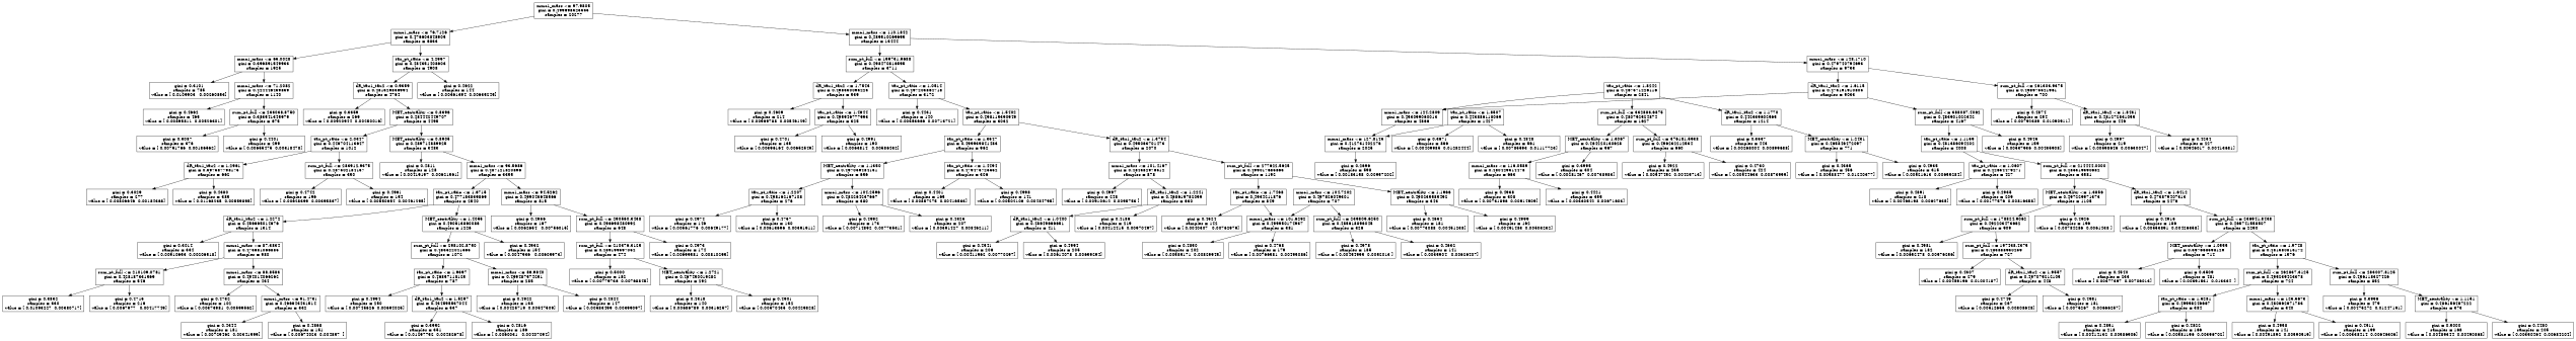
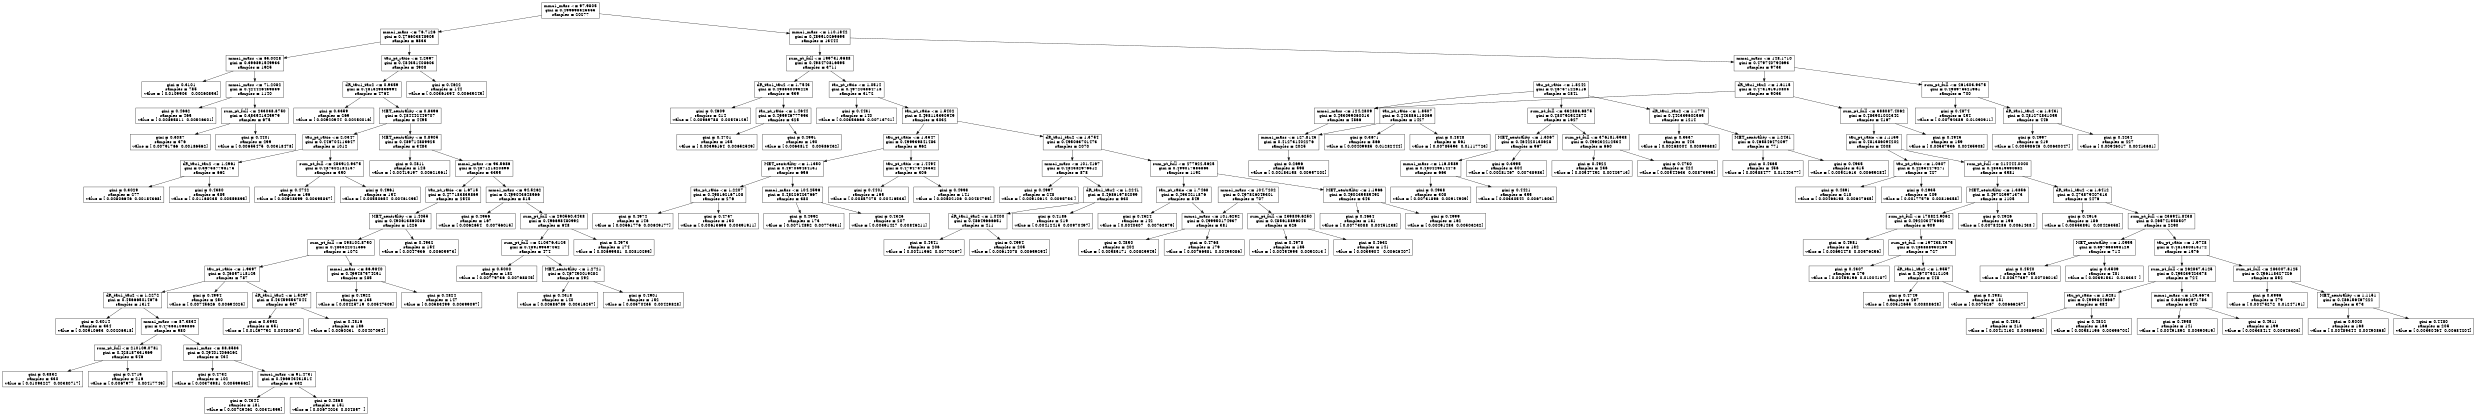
  digraph {
    node [shape=box]
    n1 [label="mmc1_mass <= 97.9805\ngini = 0.499698325355\nsamples = 20277"]
    n2 [label="mmc1_mass <= 76.7126\ngini = 0.476603848905\nsamples = 6833"]
    n3 [label="mmc1_mass <= 110.1842\ngini = 0.489510269695\nsamples = 13444"]
    n4 [label="mmc1_mass <= 65.0028\ngini = 0.396891549933\nsamples = 1925"]
    n5 [label="tau_pt_ratio <= 4.2997\ngini = 0.484351408603\nsamples = 4908"]
    n6 [label="sum_pt_full <= 199731.9688\ngini = 0.498470816595\nsamples = 3711"]
    n7 [label="mmc1_mass <= 148.1710\ngini = 0.479740794693\nsamples = 9733"]
    n8 [label="gini = 0.3101\nsamples = 785\nvalue = [ 0.0109903   0.00260853]"]
    n9 [label="mmc1_mass <= 71.2082\ngini = 0.424446439839\nsamples = 1140"]
    n10 [label="dR_tau1_tau2 <= 0.9359\ngini = 0.481329836994\nsamples = 4764"]
    n11 [label="gini = 0.4622\nsamples = 144\nvalue = [ 0.00361394  0.00635245]"]
    n12 [label="gini = 0.4662\nsamples = 465\nvalue = [ 0.00895811  0.00526301]"]
    n13 [label="sum_pt_full <= 233038.8750\ngini = 0.383541345979\nsamples = 675"]
    n14 [label="gini = 0.3087\nsamples = 376\nvalue = [ 0.00791766  0.00186562]"]
    n15 [label="gini = 0.4401\nsamples = 299\nvalue = [ 0.00655475  0.00318478]"]
    n16 [label="gini = 0.3359\nsamples = 269\nvalue = [ 0.00920944  0.00250016]"]
    n17 [label="MET_centrality <= 0.8396\ngini = 0.484442449707\nsamples = 4495"]
    n18 [label="tau_pt_ratio <= 2.0347\ngini = 0.446704113647\nsamples = 1012"]
    n19 [label="MET_centrality <= 0.8905\ngini = 0.489714889925\nsamples = 3483"]
    n20 [label="dR_tau1_tau2 <= 1.2961\ngini = 0.397587798175\nsamples = 662"]
    n21 [label="sum_pt_full <= 283912.9375\ngini = 0.487502184137\nsamples = 350"]
    n22 [label="gini = 0.4811\nsamples = 128\nvalue = [ 0.00419197  0.00621561]"]
    n23 [label="mmc1_mass <= 93.5686\ngini = 0.487121820896\nsamples = 3355"]
    n24 [label="gini = 0.3029\nsamples = 277\nvalue = [ 0.00806646  0.00184368]"]
    n25 [label="gini = 0.4380\nsamples = 385\nvalue = [ 0.01168235  0.00559895]"]
    n26 [label="gini = 0.4742\nsamples = 196\nvalue = [ 0.00628399  0.00395837]"]
    n27 [label="gini = 0.4961\nsamples = 154\nvalue = [ 0.00550654  0.00461295]"]
    n28 [label="tau_pt_ratio <= 1.6715\ngini = 0.477183839869\nsamples = 2540"]
    n29 [label="mmc1_mass <= 94.5262\ngini = 0.499043648566\nsamples = 815"]
    n30 [label="dR_tau1_tau2 <= 1.2272\ngini = 0.456665014676\nsamples = 1314"]
    n31 [label="MET_centrality <= 1.4055\ngini = 0.490613860086\nsamples = 1226"]
    n32 [label="gini = 0.4956\nsamples = 167\nvalue = [ 0.0062654   0.00756015]"]
    n33 [label="sum_pt_full <= 290560.3438\ngini = 0.496698480992\nsamples = 648"]
    n34 [label="gini = 0.3014\nsamples = 334\nvalue = [ 0.00910653  0.00206518]"]
    n35 [label="mmc1_mass <= 87.3834\ngini = 0.473681066885\nsamples = 980"]
    n36 [label="sum_pt_full <= 298102.8750\ngini = 0.483522041565\nsamples = 1072"]
    n37 [label="gini = 0.4932\nsamples = 154\nvalue = [ 0.0047936   0.00605973]"]
    n38 [label="sum_pt_full <= 210109.0781\ngini = 0.428187331569\nsamples = 546"]
    n39 [label="mmc1_mass <= 88.8583\ngini = 0.494014066262\nsamples = 434"]
    n40 [label="gini = 0.3832\nsamples = 330\nvalue = [ 0.01093227  0.00380717]"]
    n41 [label="gini = 0.4715\nsamples = 216\nvalue = [ 0.0067977   0.00417749]"]
    n42 [label="gini = 0.4732\nsamples = 102\nvalue = [ 0.00373981  0.00599562]"]
    n43 [label="mmc1_mass <= 91.4731\ngini = 0.466643431514\nsamples = 332"]
    n44 [label="gini = 0.4344\nsamples = 181\nvalue = [ 0.00729462  0.00341599]"]
    n45 [label="gini = 0.4868\nsamples = 151\nvalue = [ 0.00674023  0.004857  ]"]
    n46 [label="tau_pt_ratio <= 1.9397\ngini = 0.46857118125\nsamples = 787"]
    n47 [label="mmc1_mass <= 86.9840\ngini = 0.499487574251\nsamples = 285"]
    n48 [label="gini = 0.4994\nsamples = 250\nvalue = [ 0.00745626  0.00694025]"]
    n49 [label="dR_tau1_tau2 <= 1.5297\ngini = 0.434595537044\nsamples = 537"]
    n50 [label="gini = 0.4922\nsamples = 138\nvalue = [ 0.00425719  0.00547509]"]
    n51 [label="gini = 0.4824\nsamples = 147\nvalue = [ 0.00583499  0.00399097]"]
    n52 [label="gini = 0.3952\nsamples = 351\nvalue = [ 0.01297752  0.00482678]"]
    n53 [label="gini = 0.4816\nsamples = 186\nvalue = [ 0.0060031   0.00407094]"]
    n54 [label="sum_pt_full <= 210376.3125\ngini = 0.489199597052\nsamples = 474"]
    n55 [label="gini = 0.4973\nsamples = 174\nvalue = [ 0.00699581  0.00810295]"]
    n56 [label="gini = 0.5000\nsamples = 182\nvalue = [ 0.00779736  0.00768845]"]
    n57 [label="MET_centrality <= 1.2721\ngini = 0.467450019282\nsamples = 292"]
    n58 [label="gini = 0.4318\nsamples = 140\nvalue = [ 0.00686789  0.00316257]"]
    n59 [label="gini = 0.4901\nsamples = 152\nvalue = [ 0.00570435  0.00429828]"]
    n60 [label="dR_tau1_tau2 <= 1.7543\ngini = 0.498330093223\nsamples = 539"]
    n61 [label="tau_pt_ratio <= 1.0514\ngini = 0.497203864718\nsamples = 3172"]
    n62 [label="dR_tau1_tau2 <= 1.6115\ngini = 0.473191910805\nsamples = 9033"]
    n63 [label="sum_pt_full <= 261303.9375\ngini = 0.498975521961\nsamples = 700"]
    n64 [label="gini = 0.4609\nsamples = 214\nvalue = [ 0.00969788  0.00546129]"]
    n65 [label="tau_pt_ratio <= 1.4644\ngini = 0.495946777993\nsamples = 325"]
    n66 [label="gini = 0.4431\nsamples = 140\nvalue = [ 0.00353666  0.00713721]"]
    n67 [label="tau_pt_ratio <= 1.5402\ngini = 0.498115390949\nsamples = 3032"]
    n68 [label="gini = 0.4701\nsamples = 135\nvalue = [ 0.00396164  0.00652549]"]
    n69 [label="gini = 0.4991\nsamples = 190\nvalue = [ 0.0063814   0.00586432]"]
    n70 [label="tau_pt_ratio <= 1.3547\ngini = 0.499939841483\nsamples = 962"]
    n71 [label="dR_tau1_tau2 <= 1.3754\ngini = 0.495063701473\nsamples = 2070"]
    n72 [label="MET_centrality <= 1.1350\ngini = 0.497059484131\nsamples = 656"]
    n73 [label="tau_pt_ratio <= 1.4494\ngini = 0.479473725552\nsamples = 306"]
    n74 [label="mmc1_mass <= 101.4167\ngini = 0.484382976512\nsamples = 878"]
    n75 [label="sum_pt_full <= 277622.5625\ngini = 0.499017685863\nsamples = 1192"]
    n76 [label="tau_pt_ratio <= 1.2207\ngini = 0.498162167108\nsamples = 276"]
    n77 [label="mmc1_mass <= 104.2596\ngini = 0.482264237667\nsamples = 380"]
    n78 [label="gini = 0.4401\nsamples = 165\nvalue = [ 0.00857275  0.00416533]"]
    n79 [label="gini = 0.4998\nsamples = 141\nvalue = [ 0.00502106  0.00484795]"]
    n80 [label="gini = 0.4974\nsamples = 146\nvalue = [ 0.00561776  0.00649177]"]
    n81 [label="gini = 0.4757\nsamples = 130\nvalue = [ 0.00613696  0.00391911]"]
    n82 [label="gini = 0.4992\nsamples = 173\nvalue = [ 0.00714892  0.00773531]"]
    n83 [label="gini = 0.4325\nsamples = 207\nvalue = [ 0.00391427  0.00846211]"]
    n84 [label="gini = 0.4997\nsamples = 248\nvalue = [ 0.00910612  0.0095753 ]"]
    n85 [label="dR_tau1_tau2 <= 1.2241\ngini = 0.468619782099\nsamples = 630"]
    n86 [label="tau_pt_ratio <= 1.7468\ngini = 0.4934211876\nsamples = 849"]
    n87 [label="MET_centrality <= 1.1966\ngini = 0.490235585492\nsamples = 343"]
    n88 [label="dR_tau1_tau2 <= 1.0400\ngini = 0.48649666651\nsamples = 411"]
    n89 [label="gini = 0.4186\nsamples = 219\nvalue = [ 0.00412415  0.00970497]"]
    n90 [label="gini = 0.4541\nsamples = 206\nvalue = [ 0.00411962  0.00770297]"]
    n91 [label="gini = 0.4994\nsamples = 205\nvalue = [ 0.00614078  0.00659294]"]
    n92 [label="gini = 0.4524\nsamples = 142\nvalue = [ 0.0040307   0.00762979]"]
    n93 [label="mmc1_mass <= 101.6292\ngini = 0.499950174937\nsamples = 381"]
    n94 [label="gini = 0.4654\nsamples = 181\nvalue = [ 0.00773088  0.00451238]"]
    n95 [label="gini = 0.4999\nsamples = 162\nvalue = [ 0.00491483  0.00503232]"]
    n96 [label="mmc1_mass <= 104.7202\ngini = 0.497826049301\nsamples = 707"]
    n97 [label="sum_pt_full <= 239809.6250\ngini = 0.485618896045\nsamples = 326"]
    n98 [label="gini = 0.4850\nsamples = 202\nvalue = [ 0.00585171  0.00829945]"]
    n99 [label="gini = 0.4768\nsamples = 179\nvalue = [ 0.00766581  0.00495086]"]
    n100 [label="gini = 0.4978\nsamples = 185\nvalue = [ 0.00454995  0.0052013 ]"]
    n101 [label="gini = 0.4632\nsamples = 141\nvalue = [ 0.0035904   0.00626407]"]
    n102 [label="mmc1_mass <= 124.2809\ngini = 0.453099060013\nsamples = 4866"]
    n103 [label="sum_pt_full <= 388087.4062\ngini = 0.483901022342\nsamples = 4167"]
    n104 [label="gini = 0.4874\nsamples = 254\nvalue = [ 0.00792389  0.01090911]"]
    n105 [label="dR_tau1_tau2 <= 1.8431\ngini = 0.481272831055\nsamples = 446"]
    n106 [label="mmc1_mass <= 127.8145\ngini = 0.412731402276\nsamples = 2025"]
    n107 [label="tau_pt_ratio <= 1.1159\ngini = 0.481386094202\nsamples = 4008"]
    n108 [label="gini = 0.4945\nsamples = 159\nvalue = [ 0.00537936  0.00435908]"]
    n109 [label="tau_pt_ratio <= 1.8242\ngini = 0.467571226116\nsamples = 2841"]
    n110 [label="sum_pt_full <= 332883.6875\ngini = 0.480752524874\nsamples = 1627"]
    n111 [label="dR_tau1_tau2 <= 1.1770\ngini = 0.442339602565\nsamples = 1214"]
    n112 [label="gini = 0.2696\nsamples = 598\nvalue = [ 0.00183158  0.00957202]"]
    n113 [label="MET_centrality <= 1.3067\ngini = 0.464220130628\nsamples = 967"]
    n114 [label="sum_pt_full <= 376181.5938\ngini = 0.496232212534\nsamples = 660"]
    n115 [label="gini = 0.3537\nsamples = 443\nvalue = [ 0.00268004  0.00899688]"]
    n116 [label="MET_centrality <= 1.2431\ngini = 0.465846472097\nsamples = 771"]
    n117 [label="mmc1_mass <= 116.0589\ngini = 0.480429314478\nsamples = 663"]
    n118 [label="gini = 0.3995\nsamples = 304\nvalue = [ 0.00281467  0.00738983]"]
    n119 [label="gini = 0.4922\nsamples = 236\nvalue = [ 0.00547452  0.00425713]"]
    n120 [label="gini = 0.4730\nsamples = 424\nvalue = [ 0.00544633  0.00873999]"]
    n121 [label="gini = 0.4938\nsamples = 308\nvalue = [ 0.00731896  0.00914909]"]
    n122 [label="gini = 0.4421\nsamples = 355\nvalue = [ 0.00330542  0.00671603]"]
    n123 [label="gini = 0.4365\nsamples = 456\nvalue = [ 0.00588477  0.01240377]"]
    n124 [label="gini = 0.4935\nsamples = 315\nvalue = [ 0.00521613  0.00655284]"]
    n125 [label="tau_pt_ratio <= 1.8507\ngini = 0.443886118069\nsamples = 1427"]
    n126 [label="gini = 0.3671\nsamples = 866\nvalue = [ 0.00409985  0.01282444]"]
    n127 [label="gini = 0.4848\nsamples = 561\nvalue = [ 0.00785593  0.01117723]"]
    n128 [label="tau_pt_ratio <= 1.0607\ngini = 0.42654479271\nsamples = 427"]
    n129 [label="sum_pt_full <= 214444.0000\ngini = 0.485319390682\nsamples = 3581"]
    n130 [label="gini = 0.4891\nsamples = 218\nvalue = [ 0.00466198  0.00627635]"]
    n131 [label="gini = 0.2935\nsamples = 209\nvalue = [ 0.00177576  0.00816358]"]
    n132 [label="MET_centrality <= 1.3856\ngini = 0.497229971373\nsamples = 1105"]
    n133 [label="dR_tau1_tau2 <= 1.6412\ngini = 0.473879407313\nsamples = 2476"]
    n134 [label="sum_pt_full <= 178824.9062\ngini = 0.492203473662\nsamples = 909"]
    n135 [label="gini = 0.4926\nsamples = 196\nvalue = [ 0.00784286  0.0061438 ]"]
    n136 [label="gini = 0.4915\nsamples = 186\nvalue = [ 0.00553891  0.00426358]"]
    n137 [label="sum_pt_full <= 236941.8438\ngini = 0.465741558507\nsamples = 2290"]
    n138 [label="gini = 0.4981\nsamples = 182\nvalue = [ 0.00652478  0.00576256]"]
    n139 [label="sum_pt_full <= 197438.4375\ngini = 0.483888930259\nsamples = 727"]
    n140 [label="gini = 0.4307\nsamples = 279\nvalue = [ 0.00459196  0.01004187]"]
    n141 [label="dR_tau1_tau2 <= 1.9557\ngini = 0.497075212105\nsamples = 448"]
    n142 [label="gini = 0.4749\nsamples = 267\nvalue = [ 0.00512655  0.00808648]"]
    n143 [label="gini = 0.4981\nsamples = 181\nvalue = [ 0.0075267   0.00666257]"]
    n144 [label="MET_centrality <= 1.0555\ngini = 0.397668598129\nsamples = 714"]
    n145 [label="tau_pt_ratio <= 1.9748\ngini = 0.481380813172\nsamples = 1576"]
    n146 [label="gini = 0.4540\nsamples = 233\nvalue = [ 0.00377397  0.00706013]"]
    n147 [label="gini = 0.3509\nsamples = 481\nvalue = [ 0.00391531  0.013334  ]"]
    n148 [label="sum_pt_full <= 262837.3125\ngini = 0.495239423378\nsamples = 724"]
    n149 [label="sum_pt_full <= 283007.8125\ngini = 0.456118327426\nsamples = 852"]
    n150 [label="tau_pt_ratio <= 1.5281\ngini = 0.49998246667\nsamples = 384"]
-   n151 [label="mmc1_mass <= 125.5673\ngini = 0.480662671783\nsamples = 340"]
+   n151 [label="mmc1_mass <= 125.5673\ngini = 0.680662671783\nsamples = 340"]
    n152 [label="gini = 0.3996\nsamples = 479\nvalue = [ 0.00475272  0.01247191]"]
    n153 [label="MET_centrality <= 1.1151\ngini = 0.486156467222\nsamples = 373"]
    n154 [label="gini = 0.4851\nsamples = 218\nvalue = [ 0.00414132  0.00586906]"]
    n155 [label="gini = 0.4822\nsamples = 166\nvalue = [ 0.00581196  0.00396702]"]
    n156 [label="gini = 0.4958\nsamples = 141\nvalue = [ 0.00491892  0.00590519]"]
    n157 [label="gini = 0.4511\nsamples = 199\nvalue = [ 0.00338414  0.00646306]"]
    n158 [label="gini = 0.5000\nsamples = 168\nvalue = [ 0.00489344  0.00490868]"]
    n159 [label="gini = 0.4480\nsamples = 205\nvalue = [ 0.00350464  0.00684204]"]
    n160 [label="gini = 0.4997\nsamples = 219\nvalue = [ 0.00598646  0.00630047]"]
    n161 [label="gini = 0.4234\nsamples = 227\nvalue = [ 0.00946017  0.00413681]"]
    n1 -> n2
    n1 -> n3
    n2 -> n4
    n2 -> n5
    n3 -> n6
    n3 -> n7
    n4 -> n8
    n4 -> n9
    n5 -> n10
    n5 -> n11
    n6 -> n60
    n6 -> n61
    n7 -> n62
    n7 -> n63
    n9 -> n12
    n9 -> n13
    n10 -> n16
    n10 -> n17
    n13 -> n14
    n13 -> n15
    n17 -> n18
    n17 -> n19
    n18 -> n20
    n18 -> n21
    n19 -> n22
    n19 -> n23
    n20 -> n24
    n20 -> n25
    n21 -> n26
    n21 -> n27
    n23 -> n28
    n23 -> n29
-   n28 -> n30
+   n46 -> n30
    n28 -> n31
    n29 -> n32
    n29 -> n33
    n30 -> n34
    n30 -> n35
    n31 -> n36
    n31 -> n37
    n33 -> n54
    n33 -> n55
    n35 -> n38
    n35 -> n39
    n36 -> n46
    n36 -> n47
    n38 -> n40
    n38 -> n41
    n39 -> n42
    n39 -> n43
    n43 -> n44
    n43 -> n45
    n46 -> n48
    n46 -> n49
    n47 -> n50
    n47 -> n51
    n49 -> n52
    n49 -> n53
    n54 -> n56
    n54 -> n57
    n57 -> n58
    n57 -> n59
    n60 -> n64
    n60 -> n65
    n61 -> n66
    n61 -> n67
    n62 -> n102
    n62 -> n103
    n63 -> n104
    n63 -> n105
    n65 -> n68
    n65 -> n69
    n67 -> n70
    n67 -> n71
    n70 -> n72
    n70 -> n73
    n71 -> n74
    n71 -> n75
    n72 -> n76
    n72 -> n77
    n73 -> n78
    n73 -> n79
    n74 -> n84
    n74 -> n85
    n75 -> n86
    n75 -> n87
    n76 -> n80
    n76 -> n81
    n77 -> n82
    n77 -> n83
    n85 -> n88
    n85 -> n89
    n86 -> n92
    n86 -> n93
    n87 -> n94
    n87 -> n95
    n88 -> n90
    n88 -> n91
    n93 -> n98
    n93 -> n99
    n96 -> n93
    n96 -> n97
    n97 -> n100
    n97 -> n101
    n102 -> n106
    n103 -> n107
    n103 -> n108
    n105 -> n160
    n105 -> n161
    n106 -> n112
    n107 -> n128
    n107 -> n129
    n109 -> n102
    n109 -> n110
    n109 -> n111
    n110 -> n113
    n110 -> n114
    n111 -> n115
    n111 -> n116
    n113 -> n117
    n113 -> n118
    n114 -> n119
    n114 -> n120
    n116 -> n123
    n116 -> n124
    n117 -> n121
    n117 -> n122
    n125 -> n106
    n125 -> n126
    n125 -> n127
    n128 -> n130
    n128 -> n131
    n129 -> n132
    n129 -> n133
    n132 -> n134
    n132 -> n135
    n133 -> n136
    n133 -> n137
    n134 -> n138
    n134 -> n139
    n137 -> n144
    n137 -> n145
    n139 -> n140
    n139 -> n141
    n141 -> n142
    n141 -> n143
    n144 -> n146
    n144 -> n147
    n145 -> n148
    n145 -> n149
    n148 -> n150
    n148 -> n151
    n149 -> n152
    n149 -> n153
    n150 -> n154
    n150 -> n155
    n151 -> n156
    n151 -> n157
    n153 -> n158
    n153 -> n159
  }
